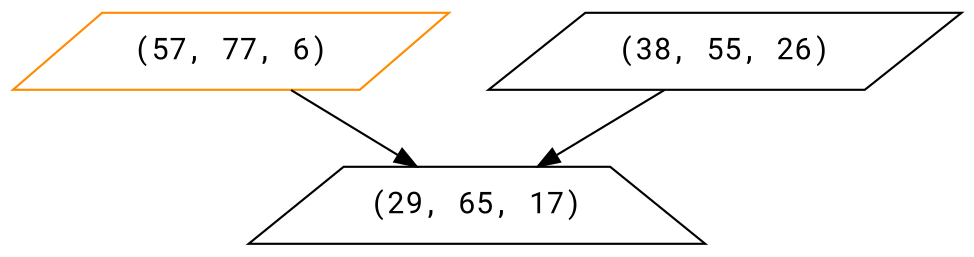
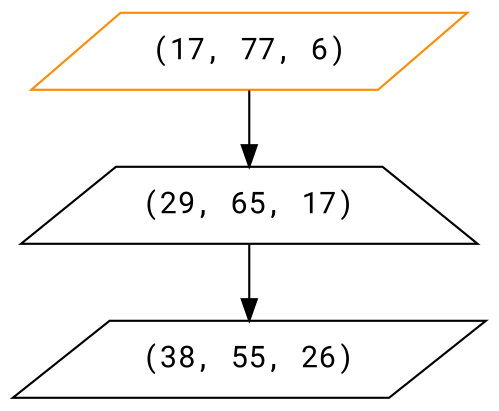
  digraph {
    fontname="Roboto Mono"
    node [color=black fontname="Roboto Mono" shape=parallelogram]
    edge [fontname="Roboto Mono" style=solid]
-   "(17, 77, 6)" [color=darkorange label="(57, 77, 6)"]
+   "(17, 77, 6)" [color=darkorange]
    "(29, 65, 17)" [shape=trapezium]
    "(38, 55, 26)"
    "(17, 77, 6)" -> "(29, 65, 17)"
-   "(38, 55, 26)" -> "(29, 65, 17)"
+   "(29, 65, 17)" -> "(38, 55, 26)"
  }
